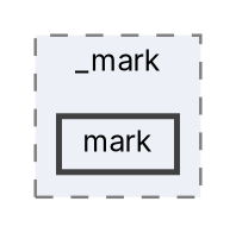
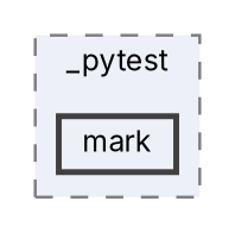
  digraph {
    compound=true
    rankdir=LR
    fontname=Inter
    n1 [color=grey25 fillcolor="#edf0f7" fontname=Inter fontsize=10 height=0.2 label=mark shape=box style="filled,bold" width=0.4]
    subgraph cluster_1 {
      bgcolor="#edf0f7"
      fontsize=10
-     label=_mark
+     label=_pytest
      pencolor=grey50
      style="filled,dashed"
      n1
    }
  }
